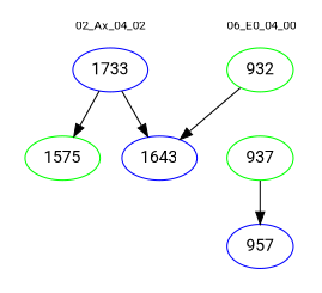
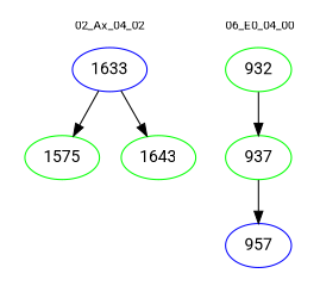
  digraph {
    fontname=Roboto
    node [color=blue fontname=Roboto]
    edge [color=black fontname=Roboto]
-   n1 [label=1733]
+   n1 [label=1633]
    n2 [color=green label=1575]
-   n3 [label=1643]
+   n3 [color=green label=1643]
    n4 [color=green label=932]
    n5 [label=957]
    n6 [color=green label=937]
    subgraph cluster_1 {
      color=white
      fontsize=10
      label="02_Ax_04_02"
      n1
      n2
      n3
    }
    subgraph cluster_2 {
      color=white
      fontsize=10
      label="06_E0_04_00"
      n4
      n5
      n6
    }
    n1 -> n2
    n1 -> n3
-   n4 -> n3
+   n4 -> n6
    n6 -> n5
  }
